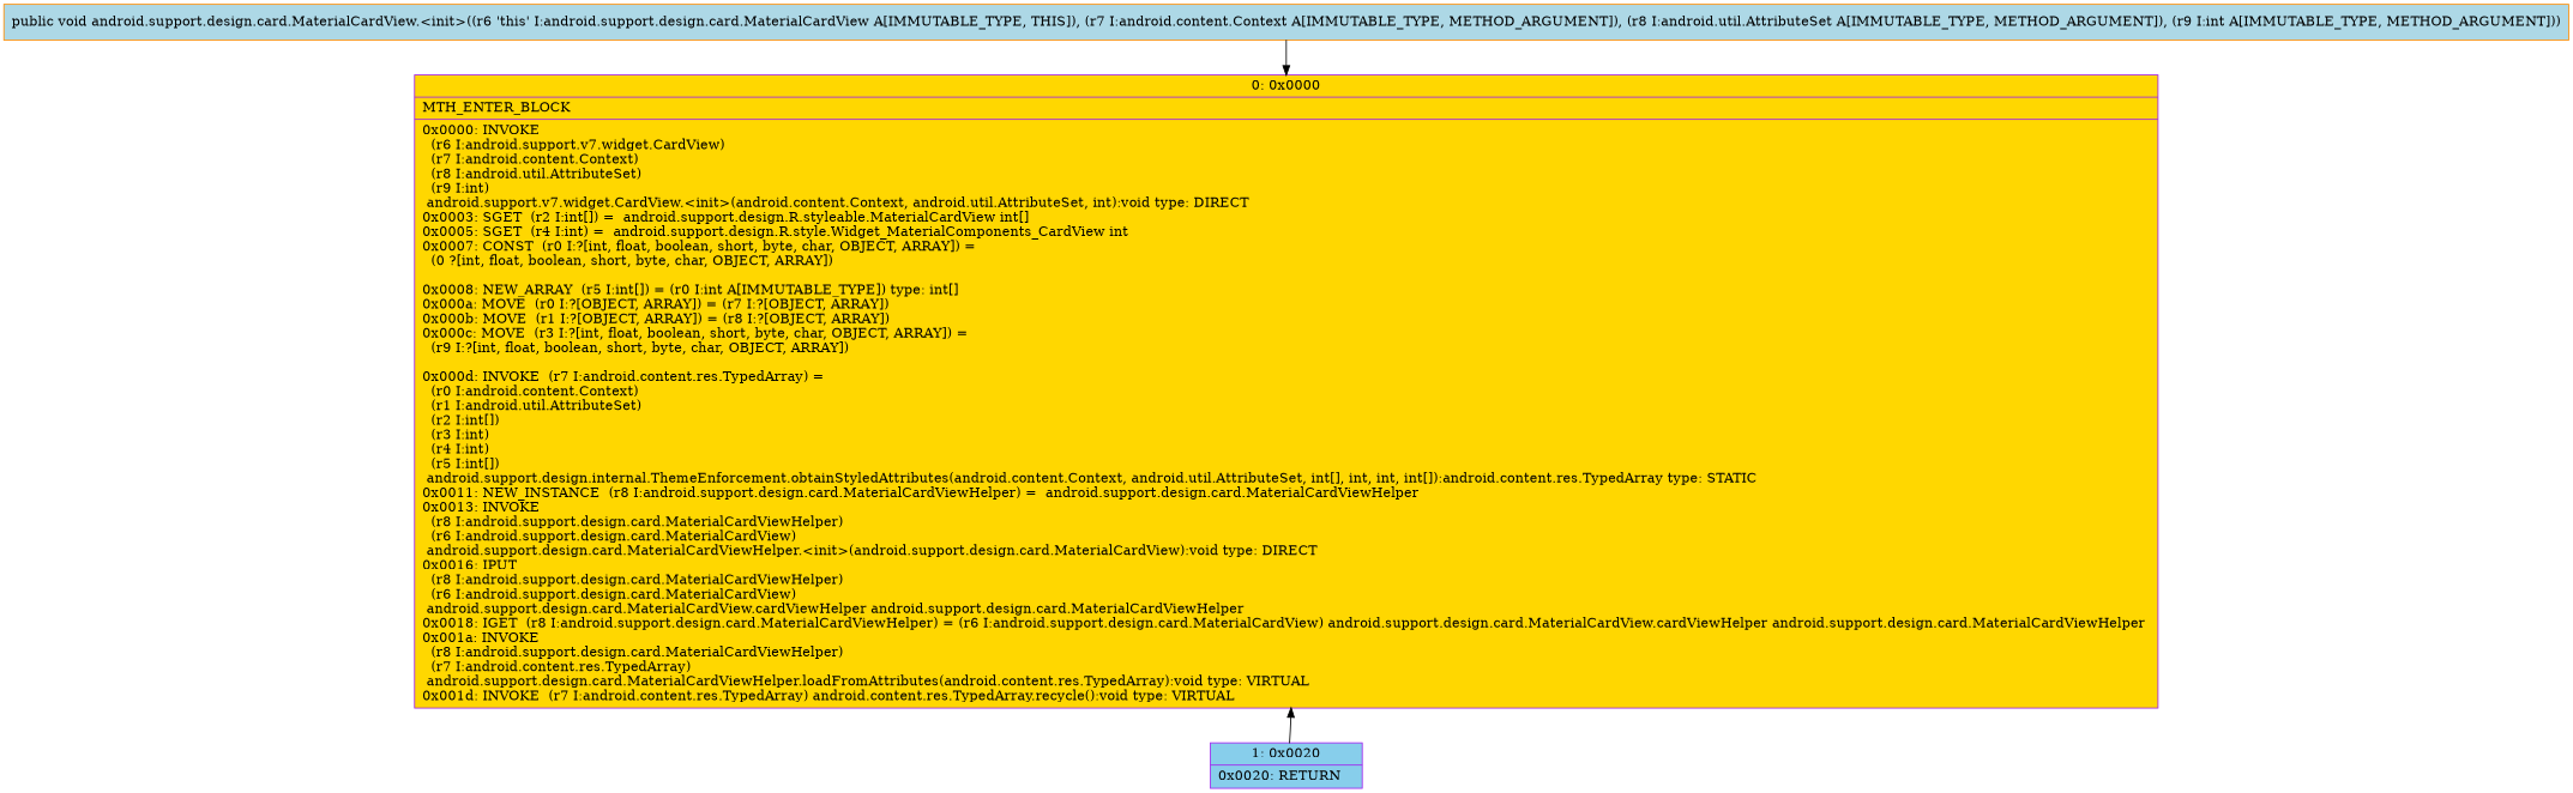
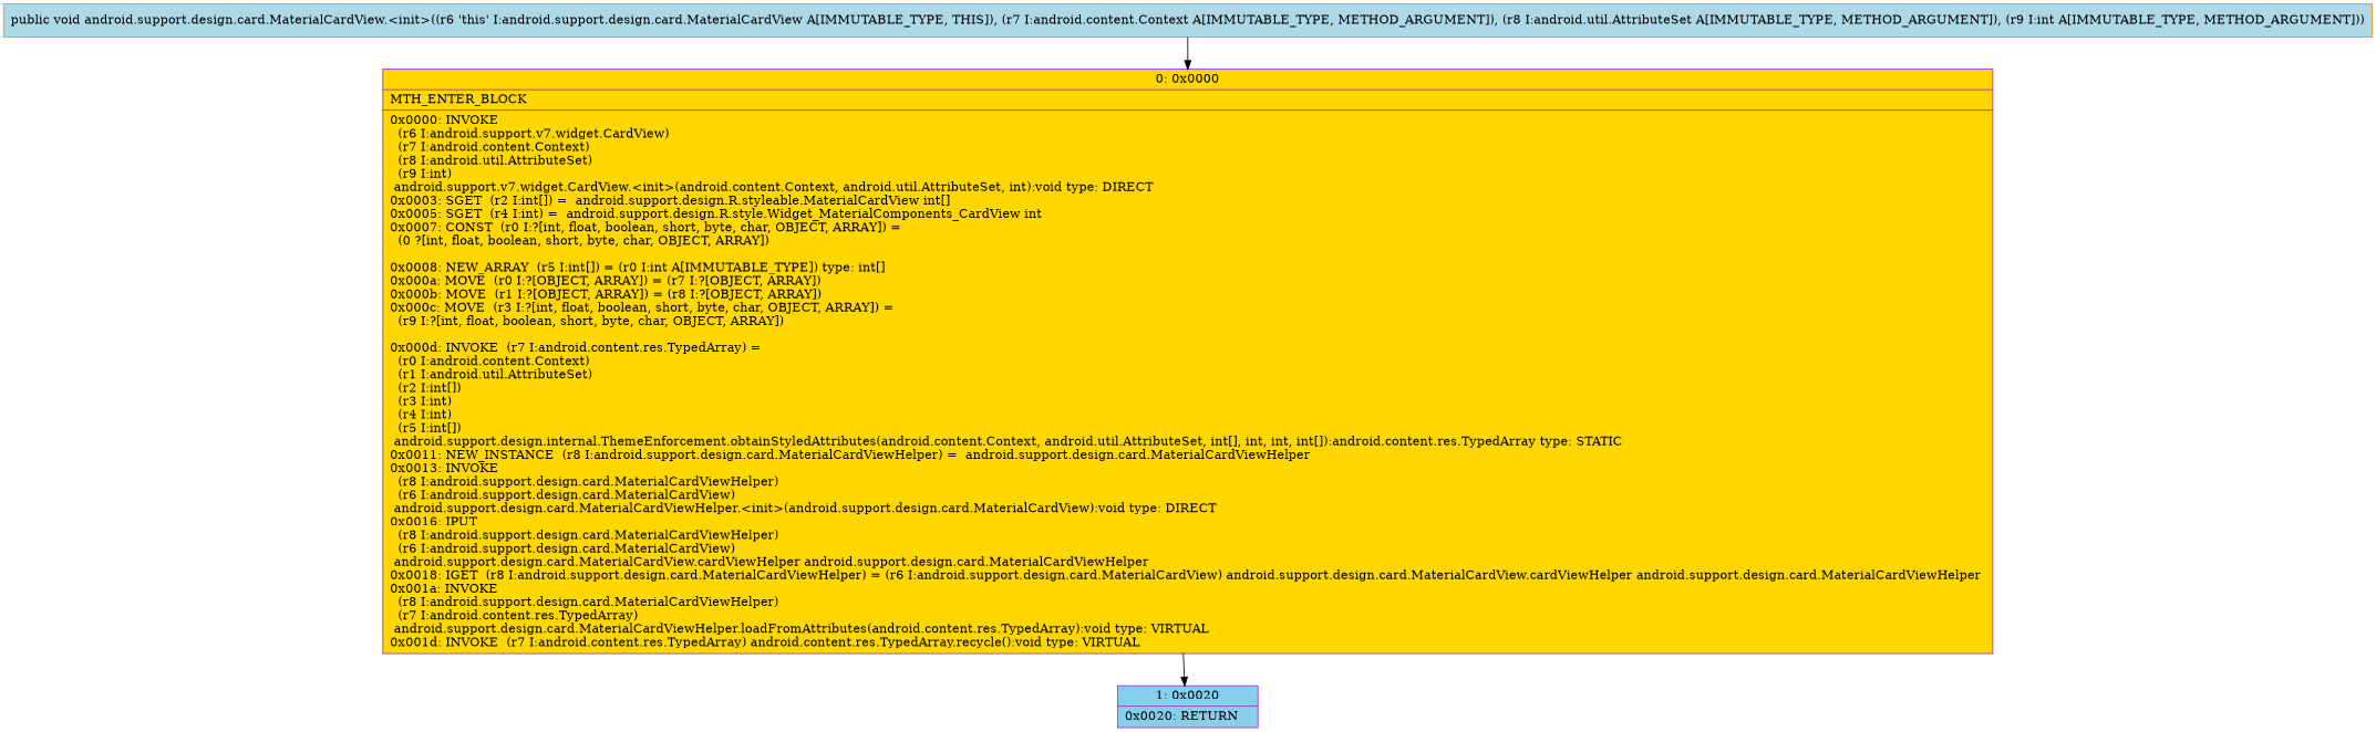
  digraph {
    node [shape=record style=filled color=purple]
    n1 [label="{0\:\ 0x0000|MTH_ENTER_BLOCK\l|0x0000: INVOKE  \l  (r6 I:android.support.v7.widget.CardView)\l  (r7 I:android.content.Context)\l  (r8 I:android.util.AttributeSet)\l  (r9 I:int)\l android.support.v7.widget.CardView.\<init\>(android.content.Context, android.util.AttributeSet, int):void type: DIRECT \l0x0003: SGET  (r2 I:int[]) =  android.support.design.R.styleable.MaterialCardView int[] \l0x0005: SGET  (r4 I:int) =  android.support.design.R.style.Widget_MaterialComponents_CardView int \l0x0007: CONST  (r0 I:?[int, float, boolean, short, byte, char, OBJECT, ARRAY]) = \l  (0 ?[int, float, boolean, short, byte, char, OBJECT, ARRAY])\l \l0x0008: NEW_ARRAY  (r5 I:int[]) = (r0 I:int A[IMMUTABLE_TYPE]) type: int[] \l0x000a: MOVE  (r0 I:?[OBJECT, ARRAY]) = (r7 I:?[OBJECT, ARRAY]) \l0x000b: MOVE  (r1 I:?[OBJECT, ARRAY]) = (r8 I:?[OBJECT, ARRAY]) \l0x000c: MOVE  (r3 I:?[int, float, boolean, short, byte, char, OBJECT, ARRAY]) = \l  (r9 I:?[int, float, boolean, short, byte, char, OBJECT, ARRAY])\l \l0x000d: INVOKE  (r7 I:android.content.res.TypedArray) = \l  (r0 I:android.content.Context)\l  (r1 I:android.util.AttributeSet)\l  (r2 I:int[])\l  (r3 I:int)\l  (r4 I:int)\l  (r5 I:int[])\l android.support.design.internal.ThemeEnforcement.obtainStyledAttributes(android.content.Context, android.util.AttributeSet, int[], int, int, int[]):android.content.res.TypedArray type: STATIC \l0x0011: NEW_INSTANCE  (r8 I:android.support.design.card.MaterialCardViewHelper) =  android.support.design.card.MaterialCardViewHelper \l0x0013: INVOKE  \l  (r8 I:android.support.design.card.MaterialCardViewHelper)\l  (r6 I:android.support.design.card.MaterialCardView)\l android.support.design.card.MaterialCardViewHelper.\<init\>(android.support.design.card.MaterialCardView):void type: DIRECT \l0x0016: IPUT  \l  (r8 I:android.support.design.card.MaterialCardViewHelper)\l  (r6 I:android.support.design.card.MaterialCardView)\l android.support.design.card.MaterialCardView.cardViewHelper android.support.design.card.MaterialCardViewHelper \l0x0018: IGET  (r8 I:android.support.design.card.MaterialCardViewHelper) = (r6 I:android.support.design.card.MaterialCardView) android.support.design.card.MaterialCardView.cardViewHelper android.support.design.card.MaterialCardViewHelper \l0x001a: INVOKE  \l  (r8 I:android.support.design.card.MaterialCardViewHelper)\l  (r7 I:android.content.res.TypedArray)\l android.support.design.card.MaterialCardViewHelper.loadFromAttributes(android.content.res.TypedArray):void type: VIRTUAL \l0x001d: INVOKE  (r7 I:android.content.res.TypedArray) android.content.res.TypedArray.recycle():void type: VIRTUAL \l}" fillcolor=gold]
    n2 [label="{1\:\ 0x0020|0x0020: RETURN   \l}" fillcolor=skyblue]
    n3 [label="{public void android.support.design.card.MaterialCardView.\<init\>((r6 'this' I:android.support.design.card.MaterialCardView A[IMMUTABLE_TYPE, THIS]), (r7 I:android.content.Context A[IMMUTABLE_TYPE, METHOD_ARGUMENT]), (r8 I:android.util.AttributeSet A[IMMUTABLE_TYPE, METHOD_ARGUMENT]), (r9 I:int A[IMMUTABLE_TYPE, METHOD_ARGUMENT])) }" fillcolor=lightblue color=darkorange]
-   n2 -> n1
+   n1 -> n2
    n3 -> n1
  }
